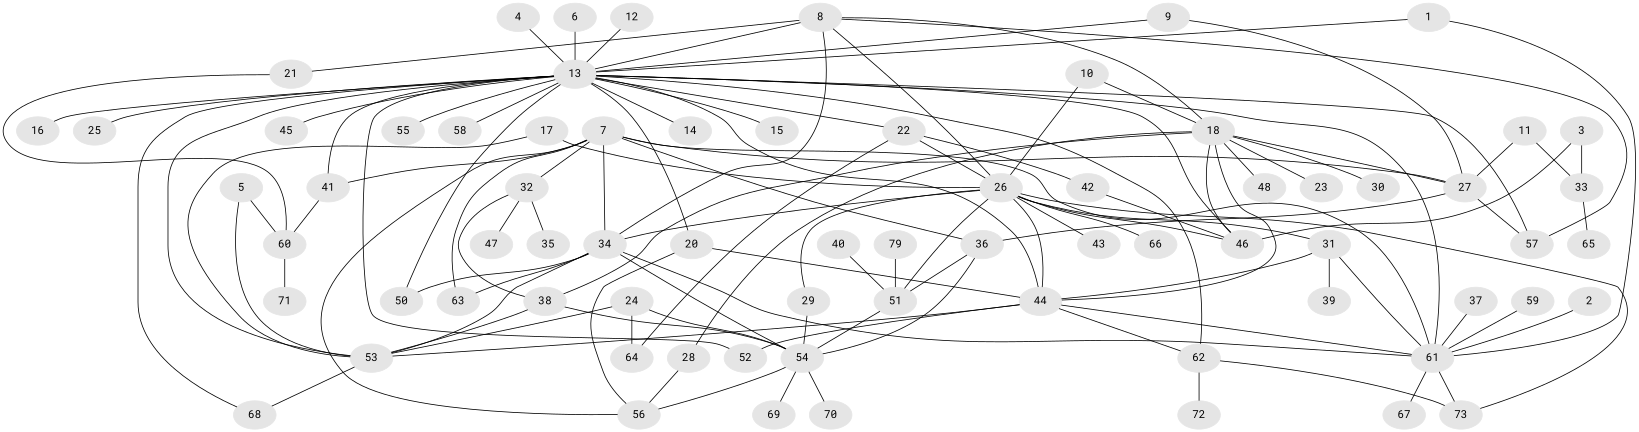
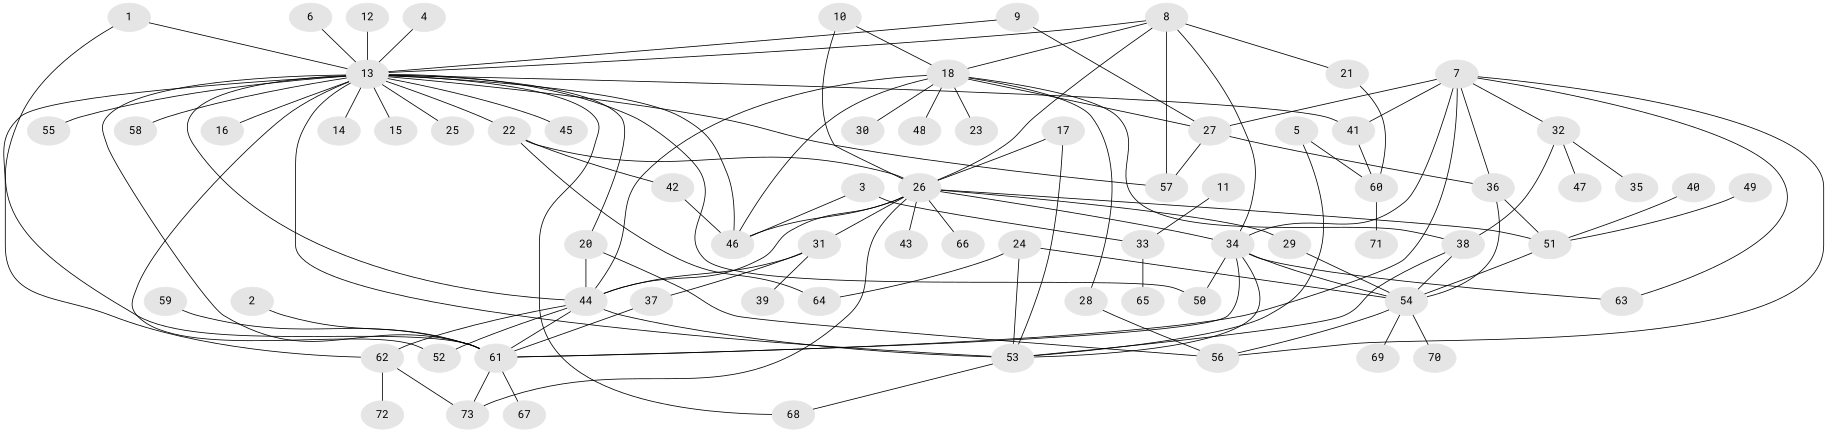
  graph {
    fontname="Roboto Mono"
    node [color=gray90 fontname="Roboto Mono" style=filled]
    edge [fontname="Roboto Mono" weight=1.0]
    1
    13
    61
    46
    53
    41
    57
    14
    15
    16
    20
    22
    25
    44
    45
    50
    52
    55
    58
    62
    68
    73
    67
    2
    3
    33
    65
    4
    5
    60
    71
    6
    7
    27
    32
    34
    36
    56
    63
    38
    35
    47
    54
    51
    8
    18
    21
    26
    23
    28
    30
    48
    29
    31
    43
    66
    9
    10
    11
    12
    42
    64
    72
    17
    24
    69
    70
    39
    37
    40
-   49 [label=79]
+   49
    59
    1 -- 13
    1 -- 61
    13 -- 61
    13 -- 46
    13 -- 53 [weight=3.0]
    13 -- 41
    13 -- 57
    13 -- 14
    13 -- 15
    13 -- 16
    13 -- 20
    13 -- 22
    13 -- 25
    13 -- 44
    13 -- 45
    13 -- 50
    13 -- 52
    13 -- 55
    13 -- 58
    13 -- 62
    13 -- 68
    61 -- 73
    61 -- 67
    53 -- 68
    41 -- 60
    20 -- 44 [weight=2.0]
    20 -- 56
    22 -- 26
    22 -- 42
    22 -- 64
    44 -- 61
    44 -- 53
    44 -- 52
    44 -- 62
    62 -- 73
    62 -- 72
    2 -- 61
    3 -- 46
    3 -- 33
    33 -- 65
    4 -- 13
    5 -- 53
    5 -- 60
    60 -- 71
    6 -- 13
    7 -- 61
    7 -- 41
    7 -- 27
    7 -- 32
    7 -- 34 [weight=2.0]
    7 -- 36
    7 -- 56
    7 -- 63
    27 -- 57
    27 -- 36
    32 -- 38
    32 -- 35
    32 -- 47
    34 -- 61
    34 -- 53
    34 -- 50
    34 -- 63
    34 -- 54
    36 -- 54
    36 -- 51
    38 -- 53
    38 -- 54
    54 -- 56
    54 -- 69
    54 -- 70
    51 -- 54
    8 -- 13
    8 -- 57
    8 -- 34 [weight=2.0]
    8 -- 18
    8 -- 21
    8 -- 26
    18 -- 46
    18 -- 44
    18 -- 27
    18 -- 38
    18 -- 23
    18 -- 28
    18 -- 30
    18 -- 48
    21 -- 60
    26 -- 46
    26 -- 44
    26 -- 73
    26 -- 34
    26 -- 51
    26 -- 29
    26 -- 31
    26 -- 43
    26 -- 66
    28 -- 56
    29 -- 54
-   31 -- 61
+   31 -- 37
    31 -- 44
    31 -- 39
    9 -- 13
    9 -- 27
    10 -- 18
    10 -- 26
    11 -- 33
-   11 -- 27
    12 -- 13
    42 -- 46
    17 -- 53
    17 -- 26
    24 -- 53 [weight=2.0]
    24 -- 54
    24 -- 64
    37 -- 61
    40 -- 51
    49 -- 51
    59 -- 61
  }
